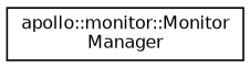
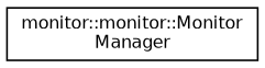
  digraph {
    rankdir=LR
-   n1 [color=black fillcolor=white fontname=Helvetica fontsize=10 height=0.2 label="apollo::monitor::Monitor\lManager" shape=record style=filled width=0.4]
+   n1 [color=black fillcolor=white fontname=Helvetica fontsize=10 height=0.2 label="monitor::monitor::Monitor\lManager" shape=record style=filled width=0.4]
  }
